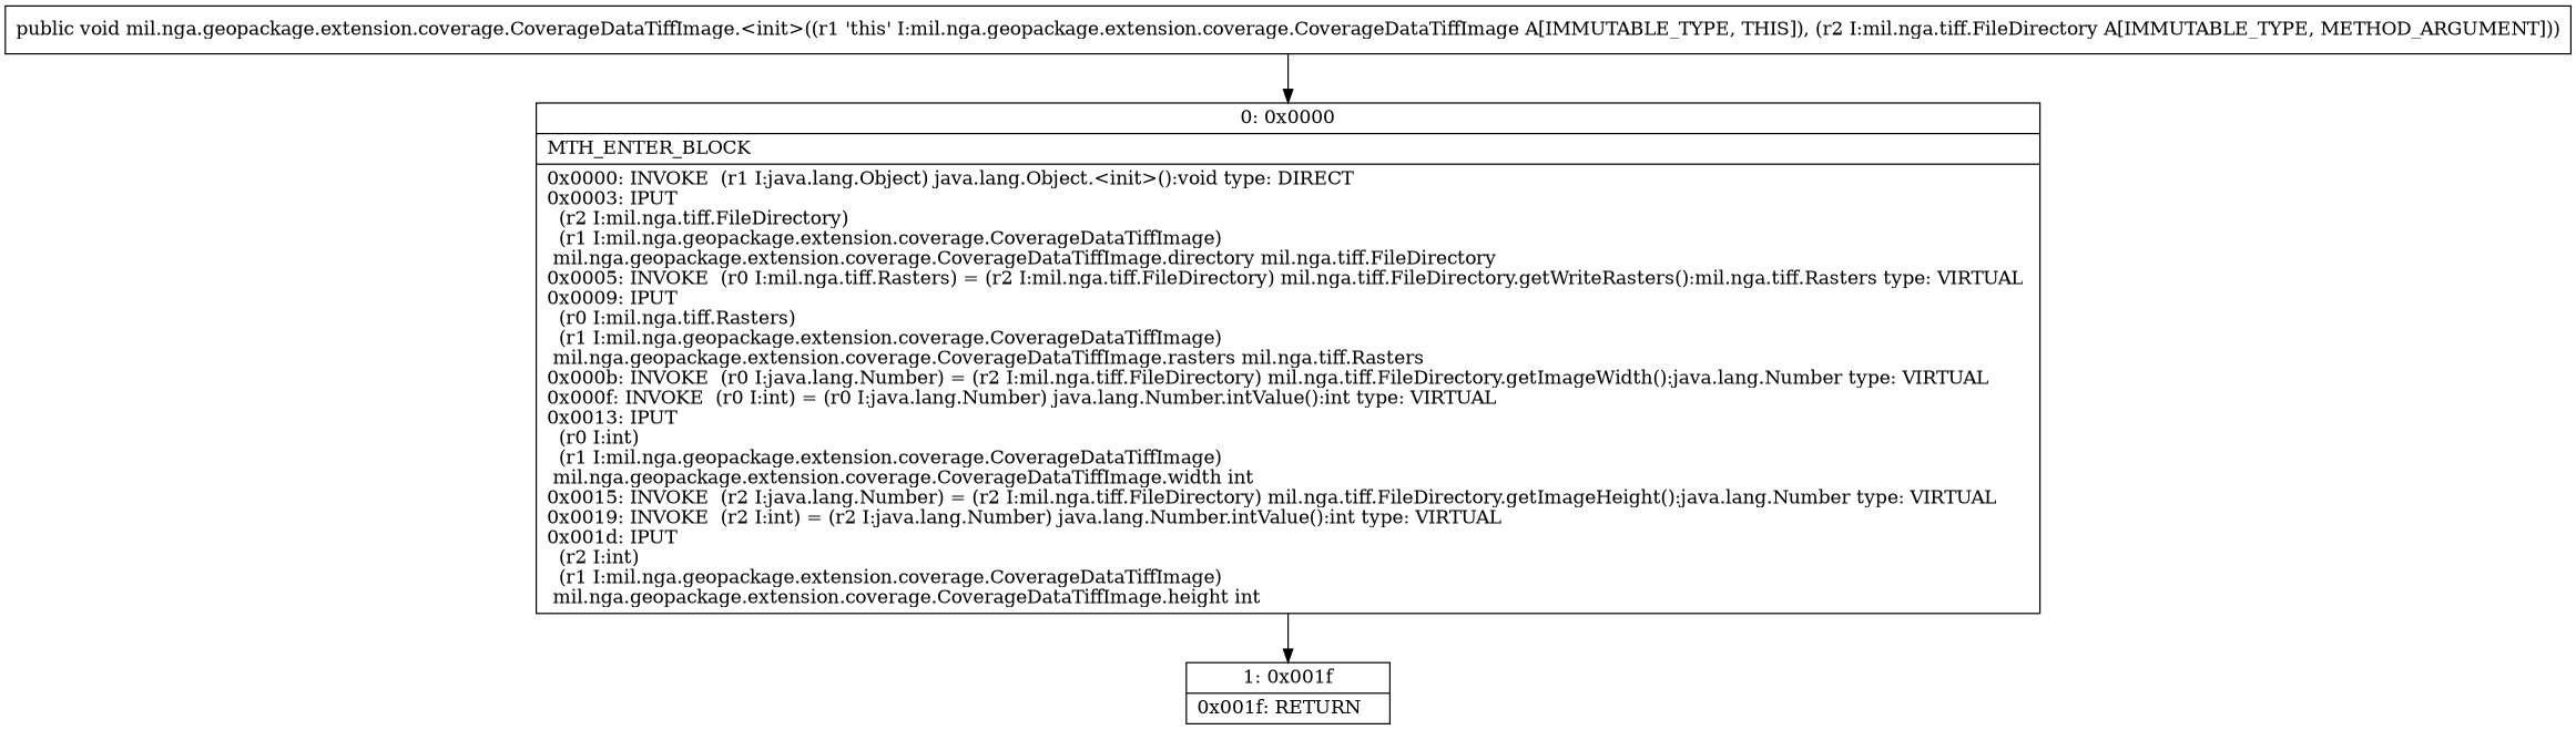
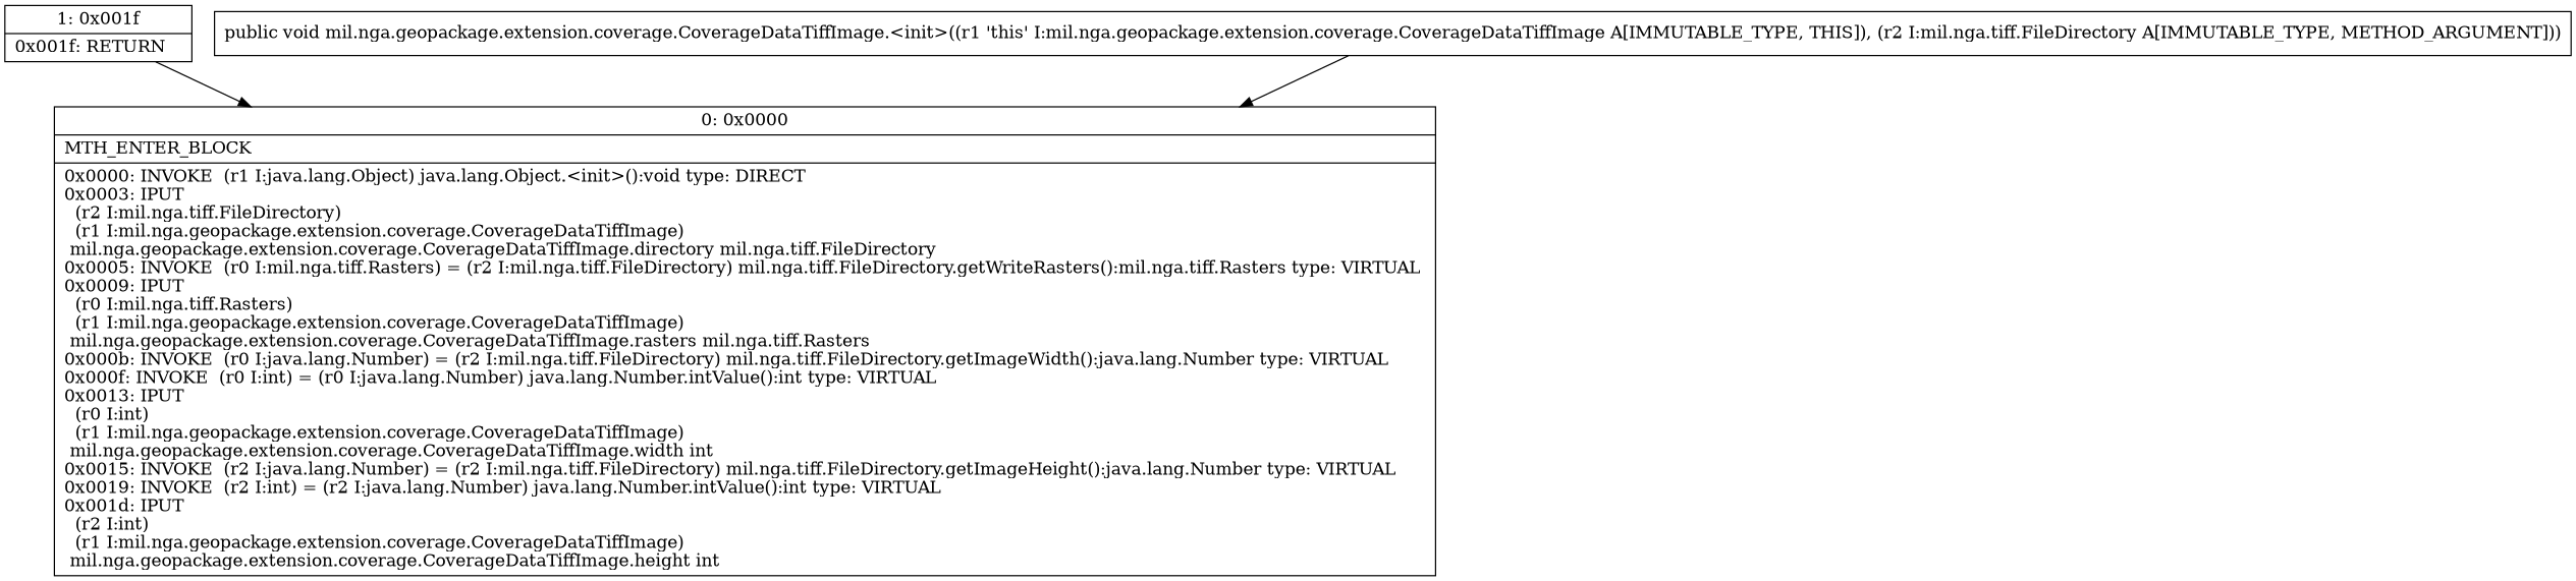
  digraph {
    node [shape=record]
    n1 [label="{0\:\ 0x0000|MTH_ENTER_BLOCK\l|0x0000: INVOKE  (r1 I:java.lang.Object) java.lang.Object.\<init\>():void type: DIRECT \l0x0003: IPUT  \l  (r2 I:mil.nga.tiff.FileDirectory)\l  (r1 I:mil.nga.geopackage.extension.coverage.CoverageDataTiffImage)\l mil.nga.geopackage.extension.coverage.CoverageDataTiffImage.directory mil.nga.tiff.FileDirectory \l0x0005: INVOKE  (r0 I:mil.nga.tiff.Rasters) = (r2 I:mil.nga.tiff.FileDirectory) mil.nga.tiff.FileDirectory.getWriteRasters():mil.nga.tiff.Rasters type: VIRTUAL \l0x0009: IPUT  \l  (r0 I:mil.nga.tiff.Rasters)\l  (r1 I:mil.nga.geopackage.extension.coverage.CoverageDataTiffImage)\l mil.nga.geopackage.extension.coverage.CoverageDataTiffImage.rasters mil.nga.tiff.Rasters \l0x000b: INVOKE  (r0 I:java.lang.Number) = (r2 I:mil.nga.tiff.FileDirectory) mil.nga.tiff.FileDirectory.getImageWidth():java.lang.Number type: VIRTUAL \l0x000f: INVOKE  (r0 I:int) = (r0 I:java.lang.Number) java.lang.Number.intValue():int type: VIRTUAL \l0x0013: IPUT  \l  (r0 I:int)\l  (r1 I:mil.nga.geopackage.extension.coverage.CoverageDataTiffImage)\l mil.nga.geopackage.extension.coverage.CoverageDataTiffImage.width int \l0x0015: INVOKE  (r2 I:java.lang.Number) = (r2 I:mil.nga.tiff.FileDirectory) mil.nga.tiff.FileDirectory.getImageHeight():java.lang.Number type: VIRTUAL \l0x0019: INVOKE  (r2 I:int) = (r2 I:java.lang.Number) java.lang.Number.intValue():int type: VIRTUAL \l0x001d: IPUT  \l  (r2 I:int)\l  (r1 I:mil.nga.geopackage.extension.coverage.CoverageDataTiffImage)\l mil.nga.geopackage.extension.coverage.CoverageDataTiffImage.height int \l}"]
    n2 [label="{1\:\ 0x001f|0x001f: RETURN   \l}"]
    n3 [label="{public void mil.nga.geopackage.extension.coverage.CoverageDataTiffImage.\<init\>((r1 'this' I:mil.nga.geopackage.extension.coverage.CoverageDataTiffImage A[IMMUTABLE_TYPE, THIS]), (r2 I:mil.nga.tiff.FileDirectory A[IMMUTABLE_TYPE, METHOD_ARGUMENT])) }"]
-   n1 -> n2
+   n2 -> n1
    n3 -> n1
  }
